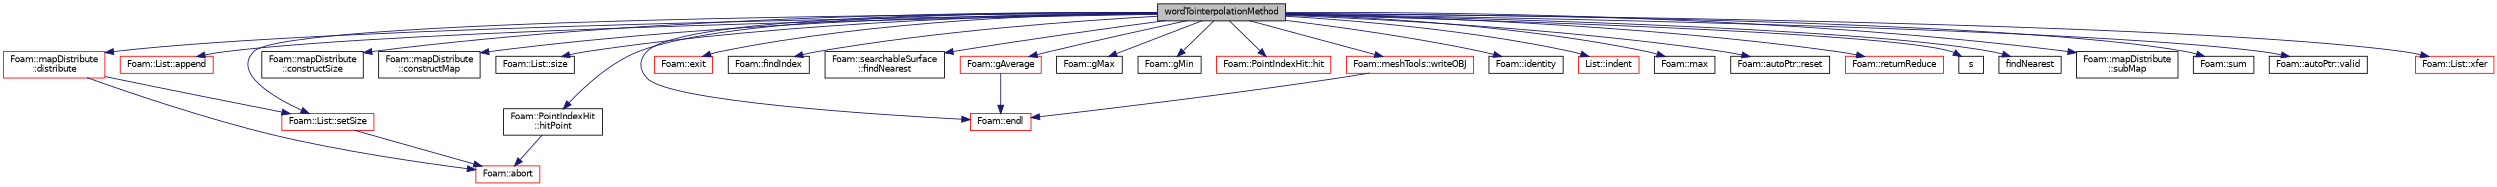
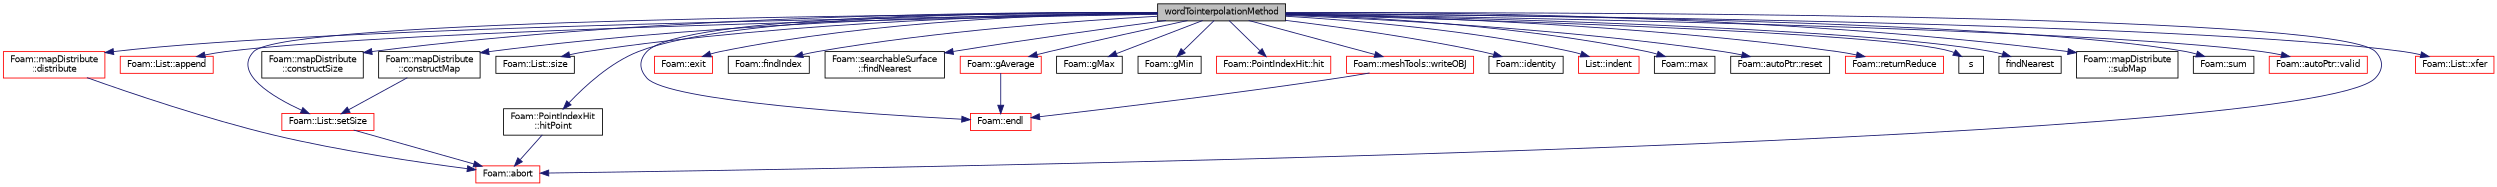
  digraph {
    rankdir=TB
    node [color=black fontname=Helvetica fontsize=10 shape=record]
    edge [color=midnightblue fontname=Helvetica fontsize=10 labelfontname=Helvetica labelfontsize=10 style=solid]
    n1 [fillcolor=grey75 fontcolor=black height=0.2 label=wordTointerpolationMethod style=filled width=0.4]
    n2 [color=red height=0.2 label="Foam::abort" width=0.4]
    n3 [color=red height=0.2 label="Foam::List::append" width=0.4]
    n4 [height=0.2 label="Foam::mapDistribute\l::constructMap" width=0.4]
    n5 [height=0.2 label="Foam::mapDistribute\l::constructSize" width=0.4]
    n6 [color=red height=0.2 label="Foam::mapDistribute\l::distribute" width=0.4]
    n7 [height=0.2 label="Foam::List::size" width=0.4]
    n8 [color=red height=0.2 label="Foam::List::setSize" width=0.4]
    n9 [color=red height=0.2 label="Foam::endl" width=0.4]
    n10 [color=red height=0.2 label="Foam::exit" width=0.4]
    n11 [height=0.2 label="Foam::findIndex" width=0.4]
    n12 [height=0.2 label="Foam::searchableSurface\l::findNearest" width=0.4]
    n13 [color=red height=0.2 label="Foam::gAverage" width=0.4]
    n14 [height=0.2 label="Foam::gMax" width=0.4]
    n15 [height=0.2 label="Foam::gMin" width=0.4]
    n16 [color=red height=0.2 label="Foam::PointIndexHit::hit" width=0.4]
    n17 [height=0.2 label="Foam::PointIndexHit\l::hitPoint" width=0.4]
    n18 [height=0.2 label="Foam::identity" width=0.4]
    n19 [color=red height=0.2 label="List::indent" width=0.4]
    n20 [height=0.2 label="Foam::max" width=0.4]
    n21 [height=0.2 label="Foam::autoPtr::reset" width=0.4]
    n22 [color=red height=0.2 label="Foam::returnReduce" width=0.4]
    n23 [height=0.2 label=s width=0.4]
    n24 [height=0.2 label=findNearest width=0.4]
    n25 [height=0.2 label="Foam::mapDistribute\l::subMap" width=0.4]
    n26 [height=0.2 label="Foam::sum" width=0.4]
-   n27 [height=0.2 label="Foam::autoPtr::valid" width=0.4]
+   n27 [color=red height=0.2 label="Foam::autoPtr::valid" width=0.4]
    n28 [color=red height=0.2 label="Foam::meshTools::writeOBJ" width=0.4]
    n29 [color=red height=0.2 label="Foam::List::xfer" width=0.4]
+   n1 -> n2
    n1 -> n3
    n1 -> n4
    n1 -> n5
    n1 -> n6
    n1 -> n7
    n1 -> n8
    n1 -> n9
    n1 -> n10
    n1 -> n11
    n1 -> n12
    n1 -> n13
    n1 -> n14
    n1 -> n15
    n1 -> n16
    n1 -> n17
    n1 -> n18
    n1 -> n19
    n1 -> n20
    n1 -> n21
    n1 -> n22
    n1 -> n23
    n1 -> n24
    n1 -> n25
    n1 -> n26
    n1 -> n27
    n1 -> n28
    n1 -> n29
    n6 -> n2
-   n6 -> n8
+   n4 -> n8
    n8 -> n2
    n13 -> n9
    n17 -> n2
    n28 -> n9
  }
